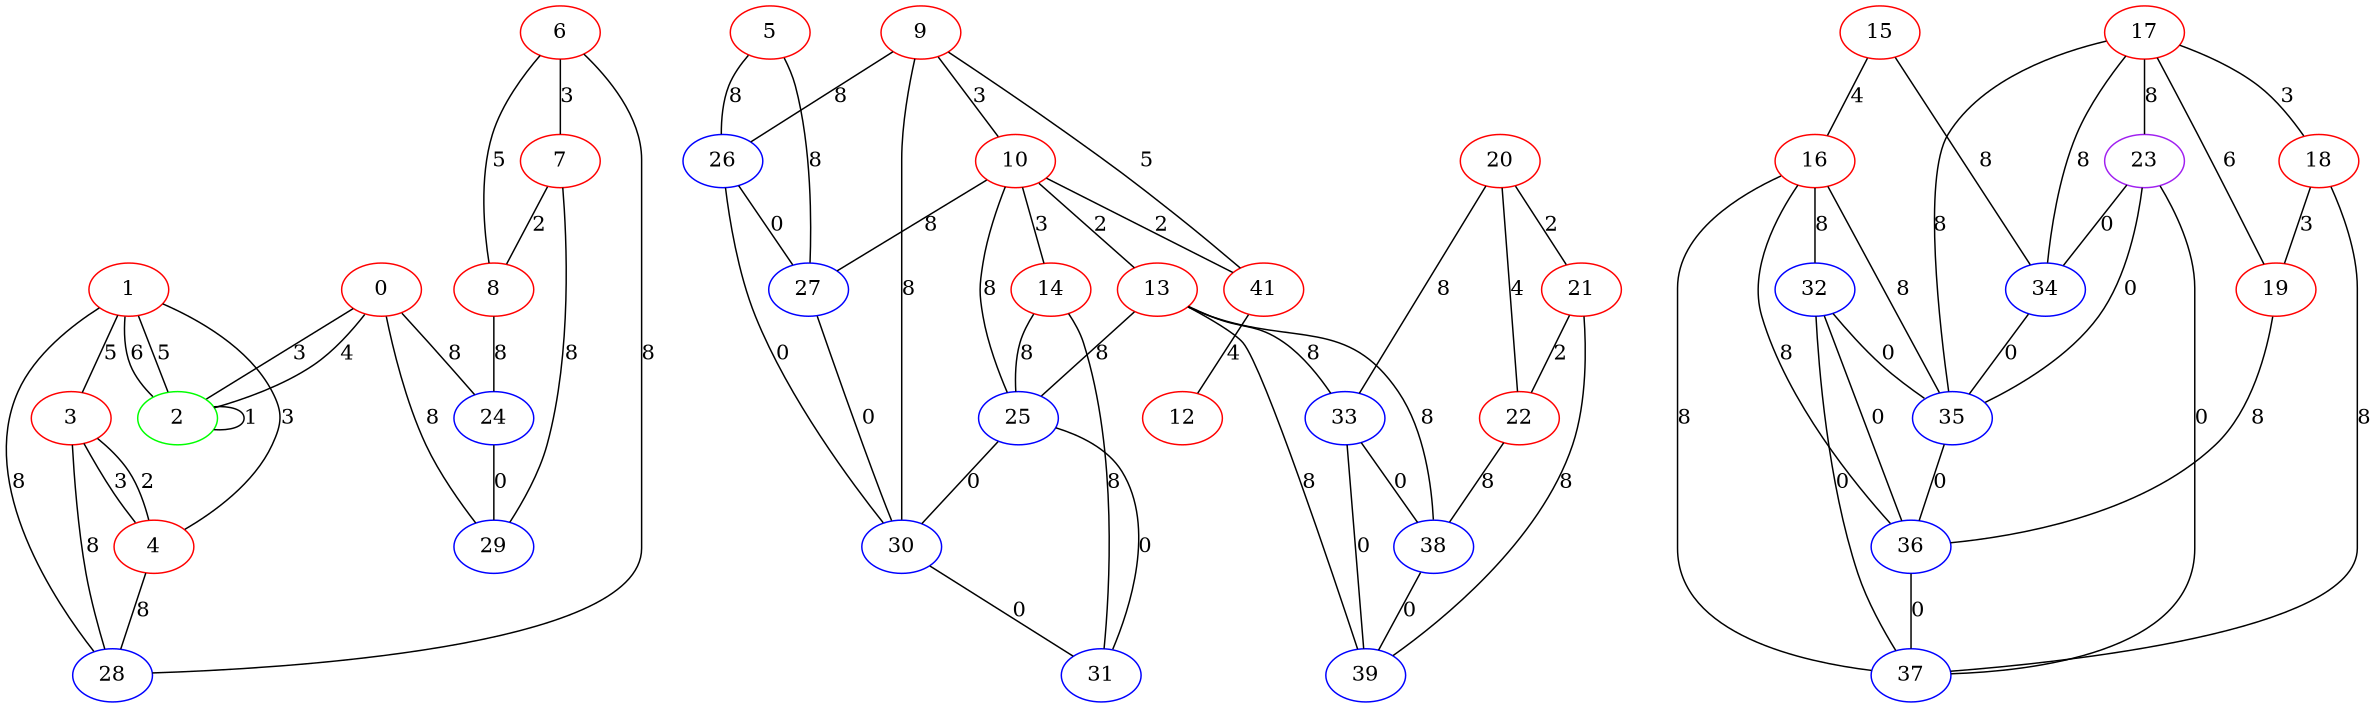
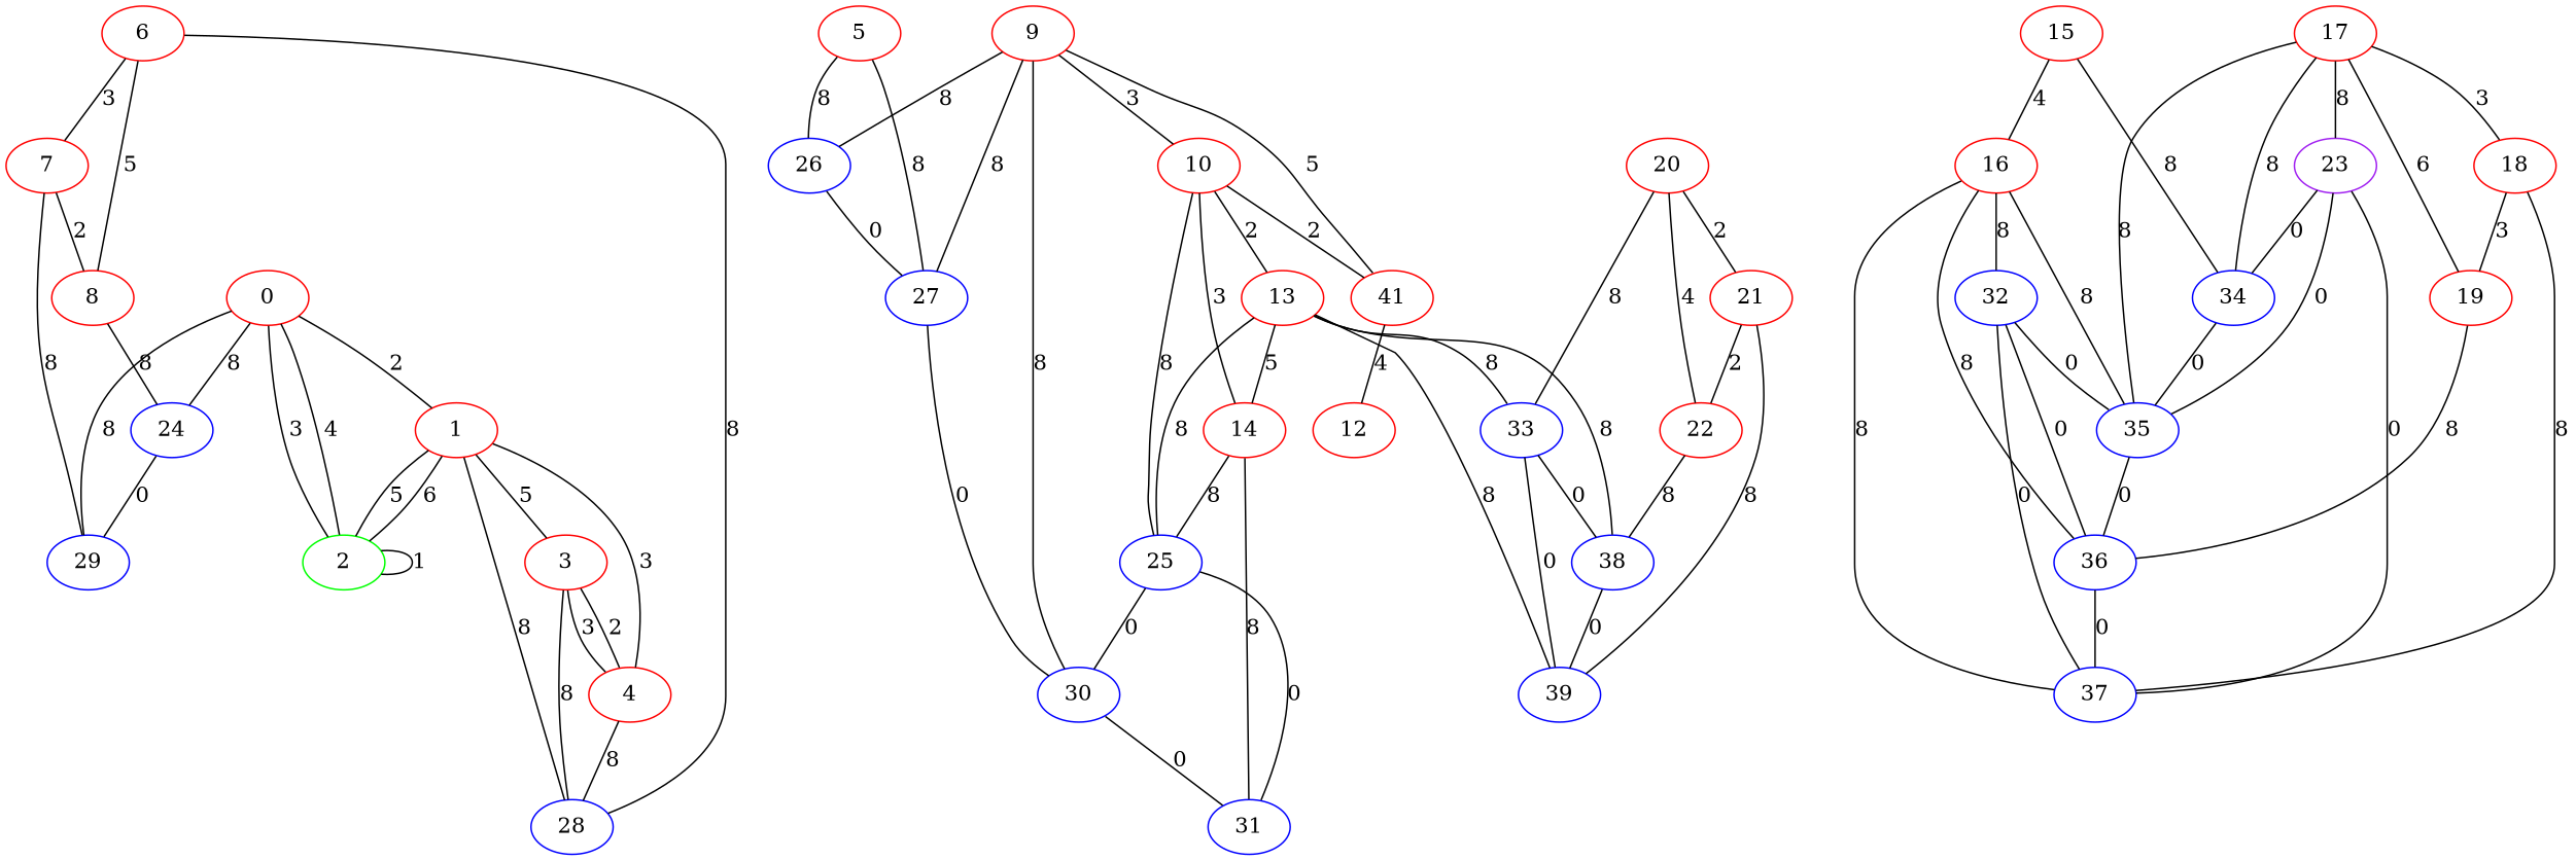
  graph {
    node [color=red weight=1]
    0
    1
    2 [color=green weight=2]
    24 [color=blue weight=3]
    29 [color=blue weight=3]
    3
    4
    28 [color=blue weight=3]
    26 [color=blue weight=3]
    5
    27 [color=blue weight=3]
    30 [color=blue weight=3]
    6
    7
    8
    9
    10
    n18 [label=41]
    13
    14
    25 [color=blue weight=3]
    12
    31 [color=blue weight=3]
    33 [color=blue weight=3]
    38 [color=blue weight=3]
    39 [color=blue weight=3]
    32 [color=blue weight=3]
    35 [color=blue weight=3]
    36 [color=blue weight=3]
    37 [color=blue weight=3]
    15
    16
    34 [color=blue weight=3]
    17
    18
    19
    23 [color=purple weight=4]
    20
    21
    22
+   0 -- 1 [label=2]
    0 -- 2 [label=3]
    0 -- 2 [label=4]
    0 -- 24 [label=8]
    0 -- 29 [label=8]
    1 -- 2 [label=5]
    1 -- 2 [label=6]
    1 -- 3 [label=5]
    1 -- 4 [label=3]
    1 -- 28 [label=8]
    2 -- 2 [label=1]
    24 -- 29 [label=0]
    3 -- 4 [label=3]
    3 -- 4 [label=2]
    3 -- 28 [label=8]
    4 -- 28 [label=8]
    26 -- 27 [label=0]
-   26 -- 30 [label=0]
    5 -- 26 [label=8]
    5 -- 27 [label=8]
    27 -- 30 [label=0]
    30 -- 31 [label=0]
    6 -- 28 [label=8]
    6 -- 7 [label=3]
    6 -- 8 [label=5]
    7 -- 29 [label=8]
    7 -- 8 [label=2]
    8 -- 24 [label=8]
    9 -- 26 [label=8]
-   10 -- 27 [label=8]
+   9 -- 27 [label=8]
    9 -- 30 [label=8]
    9 -- 10 [label=3]
    9 -- n18 [label=5]
    10 -- n18 [label=2]
    10 -- 13 [label=2]
    10 -- 14 [label=3]
    10 -- 25 [label=8]
    n18 -- 12 [label=4]
+   13 -- 14 [label=5]
    13 -- 25 [label=8]
    13 -- 33 [label=8]
    13 -- 38 [label=8]
    13 -- 39 [label=8]
    14 -- 25 [label=8]
    14 -- 31 [label=8]
    25 -- 30 [label=0]
    25 -- 31 [label=0]
    33 -- 38 [label=0]
    33 -- 39 [label=0]
    38 -- 39 [label=0]
    32 -- 35 [label=0]
    32 -- 36 [label=0]
    32 -- 37 [label=0]
    35 -- 36 [label=0]
    36 -- 37 [label=0]
    15 -- 16 [label=4]
    15 -- 34 [label=8]
    16 -- 32 [label=8]
    16 -- 35 [label=8]
    16 -- 36 [label=8]
    16 -- 37 [label=8]
    34 -- 35 [label=0]
    17 -- 35 [label=8]
    17 -- 34 [label=8]
    17 -- 18 [label=3]
    17 -- 19 [label=6]
    17 -- 23 [label=8]
    18 -- 37 [label=8]
    18 -- 19 [label=3]
    19 -- 36 [label=8]
    23 -- 35 [label=0]
    23 -- 37 [label=0]
    23 -- 34 [label=0]
    20 -- 33 [label=8]
    20 -- 21 [label=2]
    20 -- 22 [label=4]
    21 -- 39 [label=8]
    21 -- 22 [label=2]
    22 -- 38 [label=8]
  }
